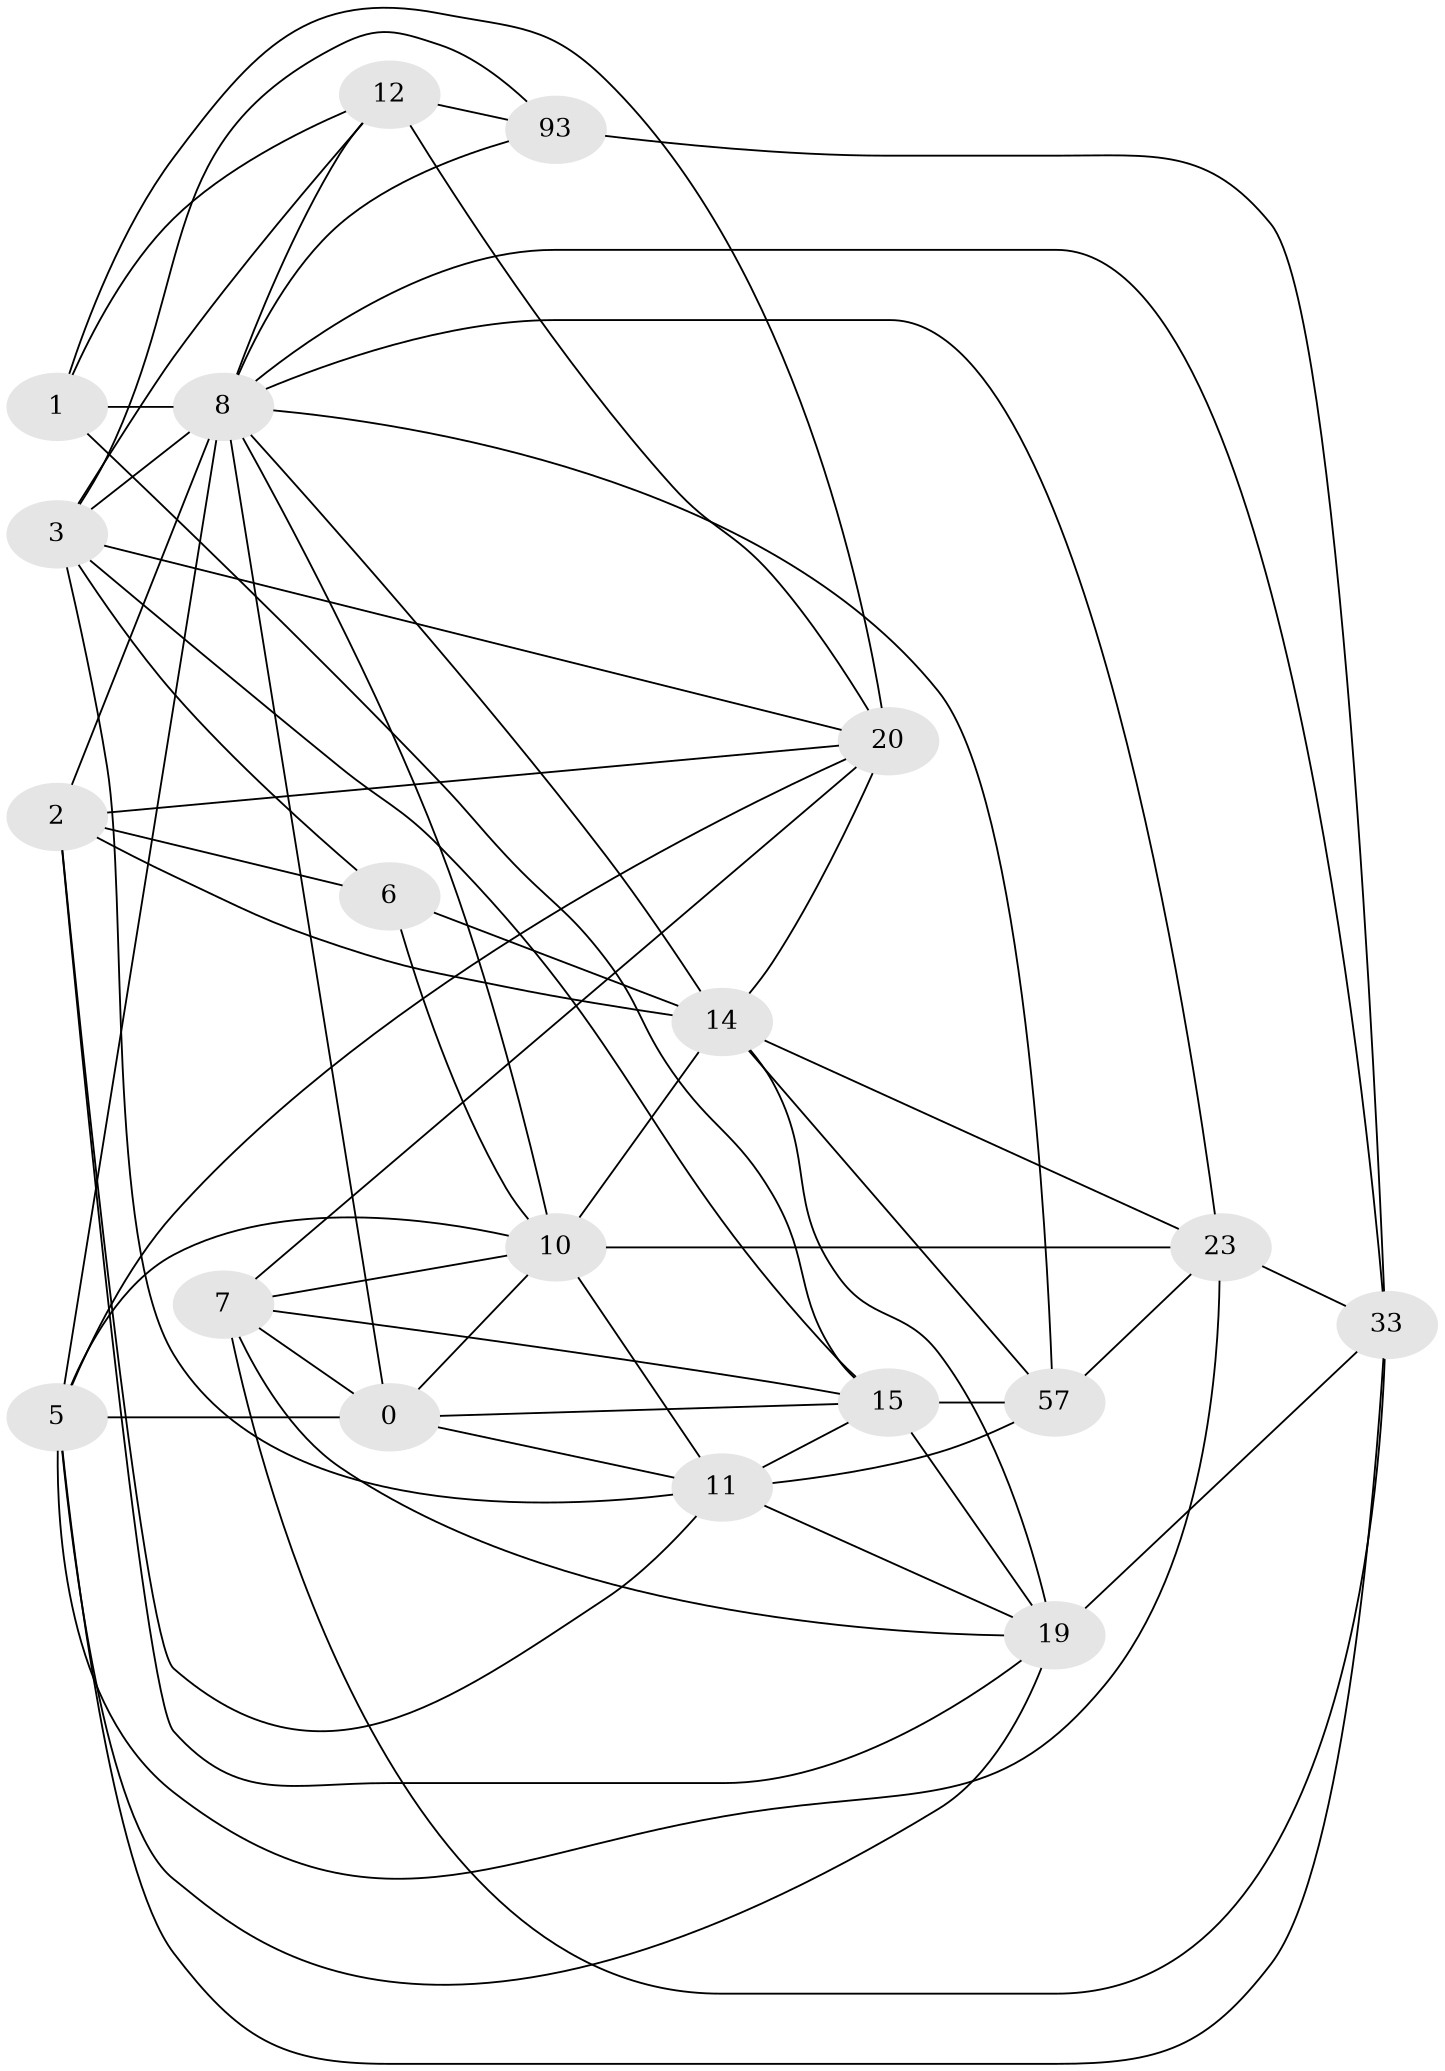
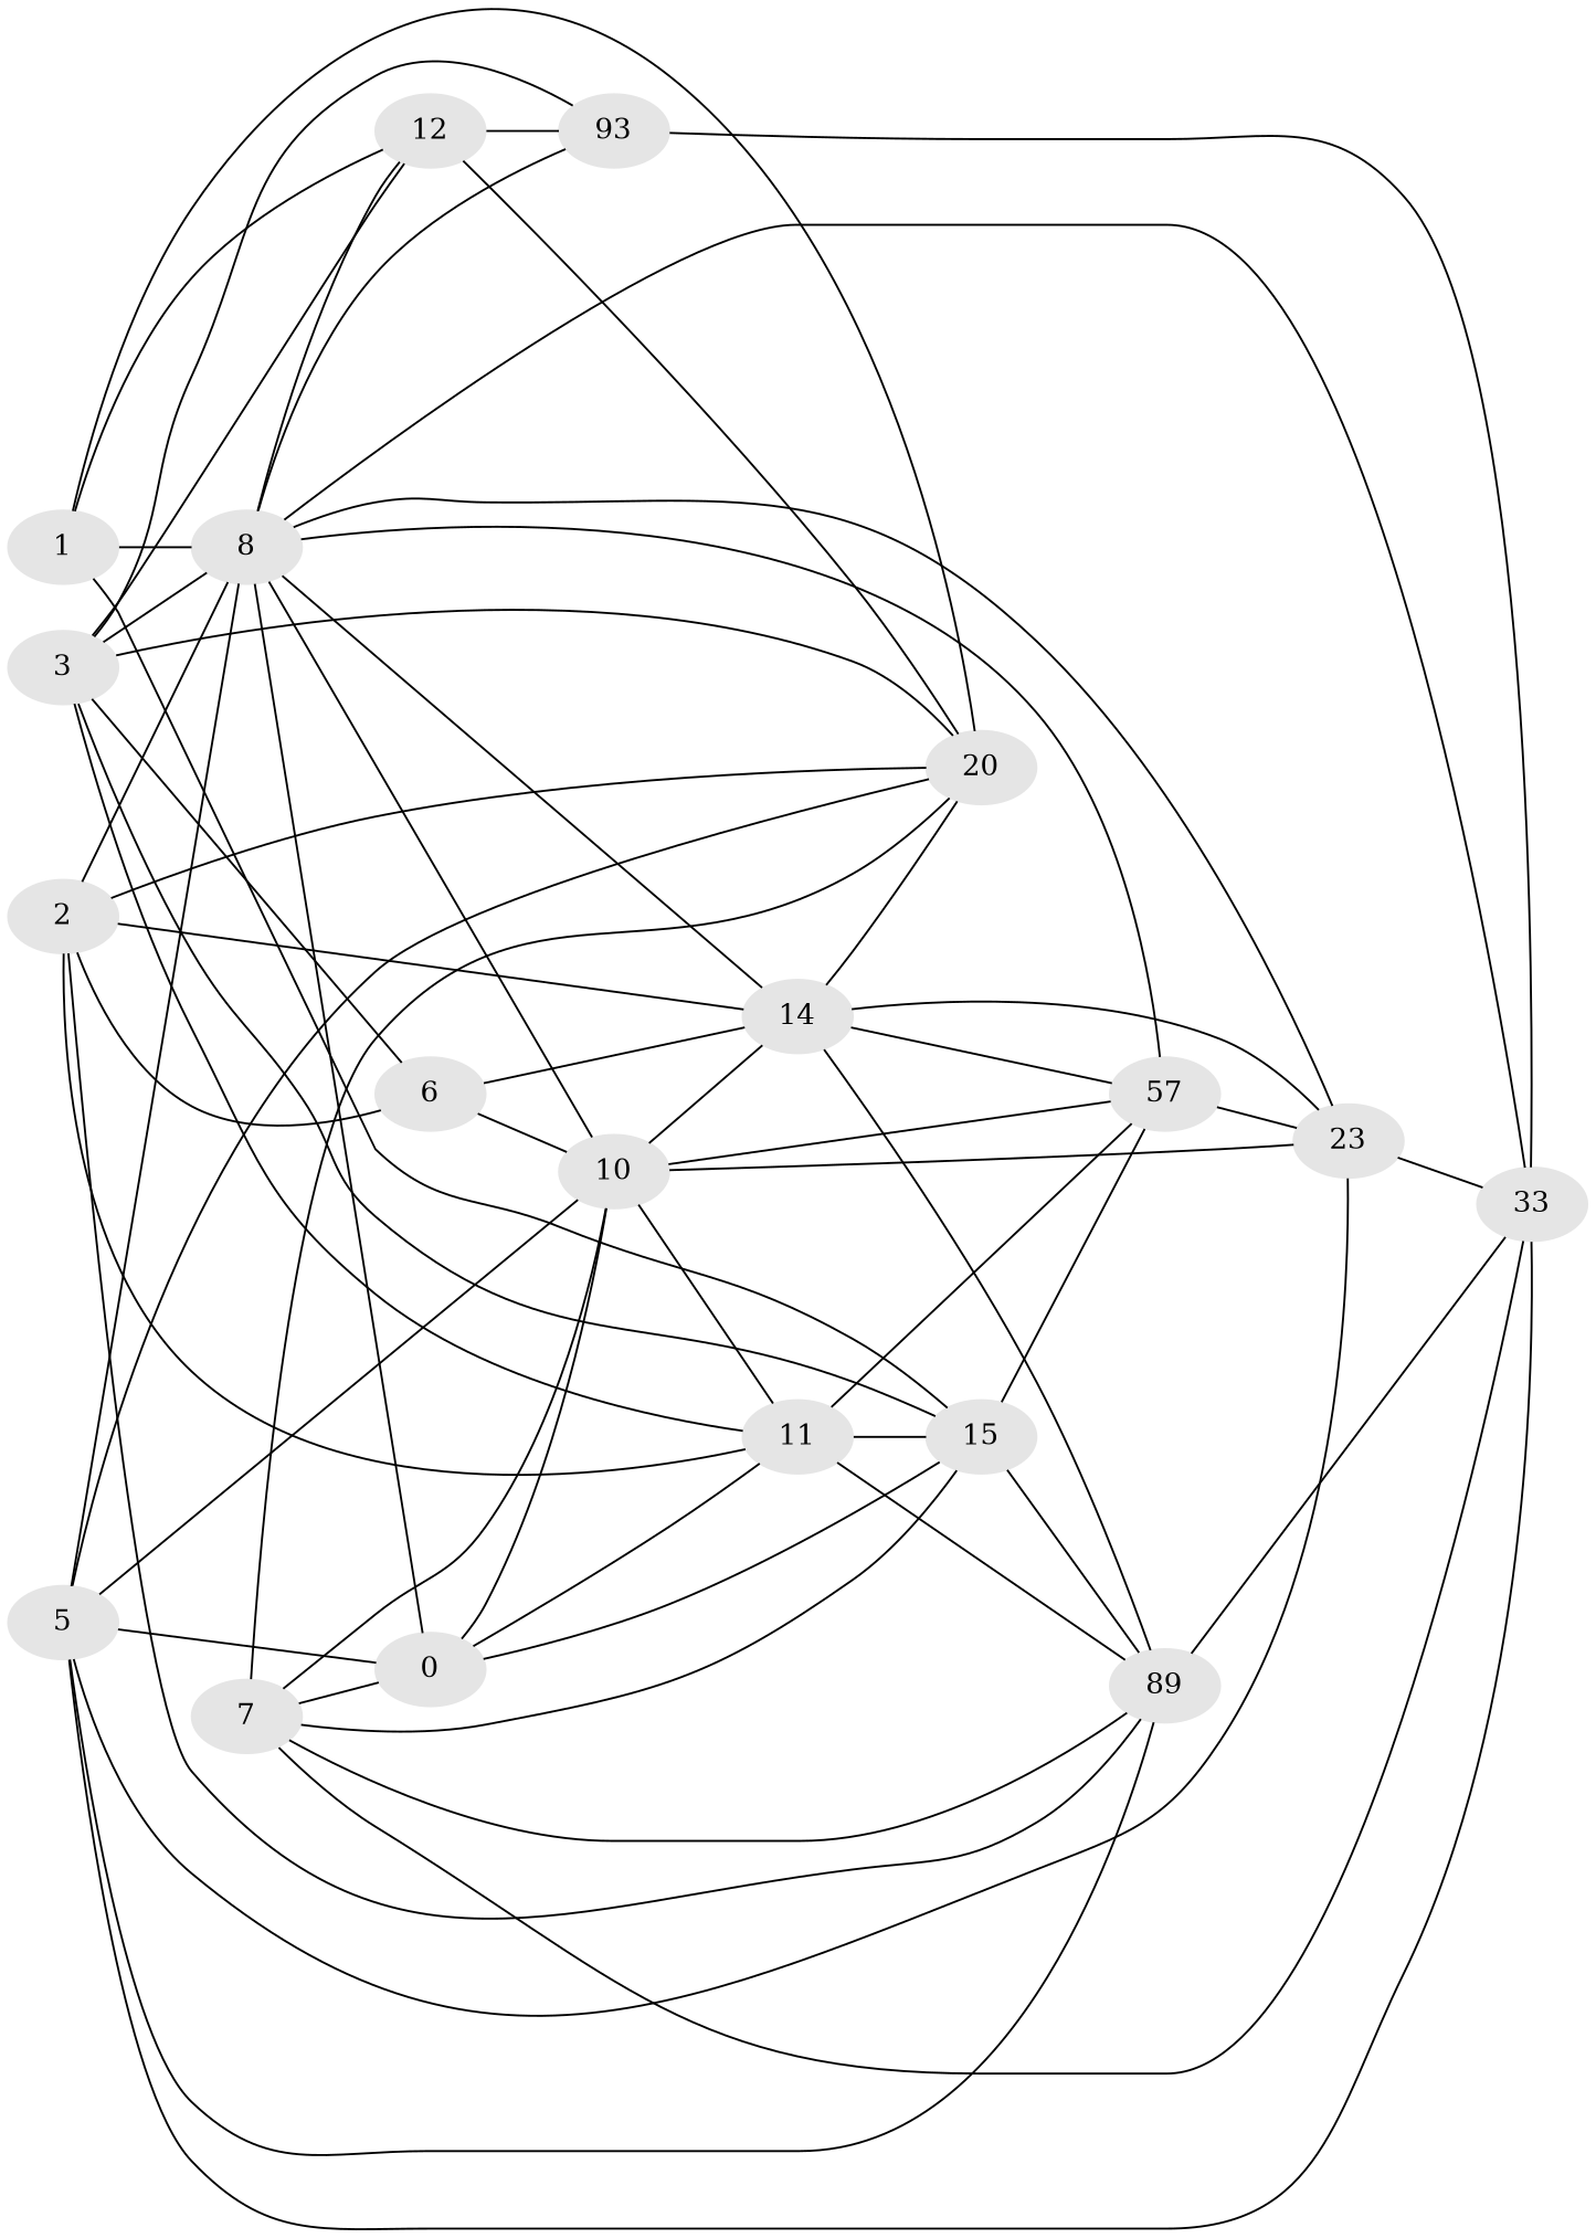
  graph {
    rankdir=LR
    node [color=gray90 style=filled]
    1 [super="+40+4"]
    8 [super="+48+47+56+41"]
    12 [super="+42+31"]
    15 [super="+29+35"]
    20 [super="+61+34"]
    14 [super="+16+30+27"]
    n7 [label=93]
    n8 [label=0 super="+50+22"]
    10 [super="+55+37+18"]
    23 [super="+39+64+32"]
    33 [super="+58"]
    n12 [label=57 super="+45+44"]
-   19 [super="+49+28"]
+   19 [super="+49+28" label=89]
    2 [super="+54+36"]
    6
    11 [super="+24+62"]
    3 [super="+63+21"]
    5 [super="+43+25"]
    7 [super="+46+38"]
    1 -- 8 [weight=3]
    1 -- 12
    1 -- 15
    1 -- 20
    8 -- 12 [weight=2]
    8 -- 14
    8 -- n7
    8 -- n8
    8 -- 10 [weight=2]
    8 -- 23 [weight=2]
    8 -- 33
    8 -- n12
    12 -- 20
    12 -- n7
    15 -- n12 [weight=2]
    15 -- 19
    14 -- 20
    14 -- 23
    14 -- n12
    14 -- 19
    n7 -- 33
    n8 -- 15
    n8 -- 10 [weight=2]
    n8 -- 11
    10 -- 14
    10 -- 23 [weight=2]
+   10 -- n12
    10 -- 11
    23 -- 33
    n12 -- 23
    19 -- 33
    2 -- 8 [weight=3]
    2 -- 20
    2 -- 14
    2 -- 19
    2 -- 6
    2 -- 11
    6 -- 14
    6 -- 10
    11 -- 15
    11 -- n12 [weight=2]
    11 -- 19
    3 -- 8 [weight=2]
    3 -- 12
    3 -- 15
    3 -- 20
    3 -- n7
    3 -- 6
    3 -- 11
    5 -- 8
    5 -- 20 [weight=2]
    5 -- n8 [weight=2]
    5 -- 10
    5 -- 23
    5 -- 33
    5 -- 19 [weight=2]
    7 -- 15
    7 -- 20
    7 -- n8
    7 -- 10 [weight=3]
    7 -- 33
    7 -- 19
  }
